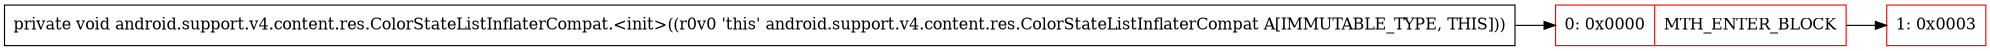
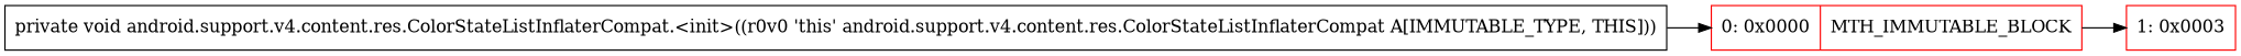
  digraph {
    rankdir=LR
    node [color=red shape=record]
-   n1 [label="{0\:\ 0x0000|MTH_ENTER_BLOCK\l}"]
+   n1 [label="{0\:\ 0x0000|MTH_IMMUTABLE_BLOCK\l}"]
    n2 [label="{1\:\ 0x0003}"]
    n3 [label="{private void android.support.v4.content.res.ColorStateListInflaterCompat.\<init\>((r0v0 'this' android.support.v4.content.res.ColorStateListInflaterCompat A[IMMUTABLE_TYPE, THIS])) }" color=""]
    subgraph cluster_1 {
      label="R(0)"
    }
    n1 -> n2
    n3 -> n1
  }
